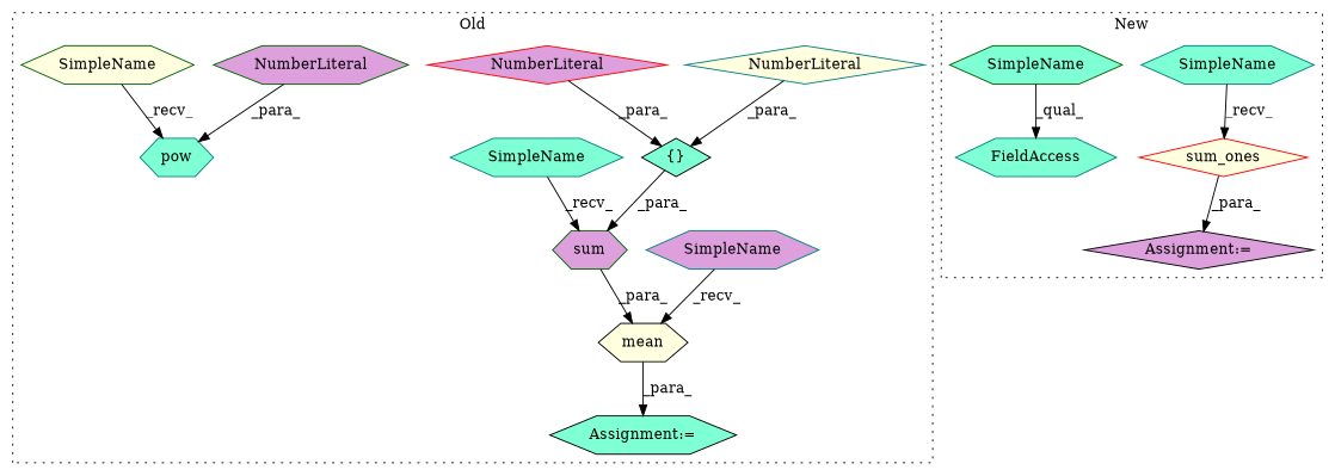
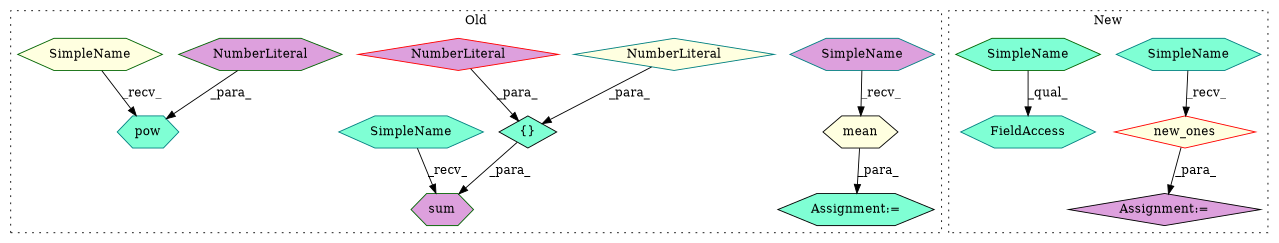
  digraph {
    node [a=42 color=teal fillcolor=aquamarine l=1 s=3722 shape=hexagon style=filled]
    n1 [a=4 color=black l="1,1" label="{}" s="3657,3661" shape=diamond]
    n2 [a=34 fillcolor=lightyellow label=NumberLiteral s=3660 shape=diamond]
    n3 [a=34 color=red fillcolor=plum label=NumberLiteral s=3658 shape=diamond]
    n4 [a=32 color=black fillcolor=lightyellow l="5,1" label=mean s="3609,3663"]
    n5 [a=32 l="4,1" label=pow s="3630,3646"]
    n6 [a=34 color=darkgreen fillcolor=plum label=NumberLiteral s=3645]
    n7 [a=32 color=darkgreen fillcolor=plum l="4,1" label=sum s="3620,3662"]
    n8 [a=7 color=black label="Assignment:=" s=3602]
    n9 [fillcolor=plum l=5 label=SimpleName s=3603]
    n10 [l=5 label=SimpleName s=3614]
    n11 [color=darkgreen fillcolor=lightyellow l=5 label=SimpleName s=3624]
-   n12 [a=32 color=red fillcolor=lightyellow l="9,1" label=sum_ones s="3713,3738" shape=diamond]
+   n12 [a=32 color=red fillcolor=lightyellow l="9,1" label=new_ones s="3713,3738" shape=diamond]
    n13 [a=22 l=16 label=FieldAccess]
    n14 [a=7 color=black fillcolor=plum label="Assignment:=" s=3675 shape=diamond]
    n15 [l=10 label=SimpleName s=3702]
    n16 [color=darkgreen l=10 label=SimpleName]
    subgraph cluster_1 {
      label=Old
      style=dotted
      n1
      n2
      n3
      n4
      n5
      n6
      n7
      n8
      n9
      n10
      n11
    }
    subgraph cluster_2 {
      label=New
      style=dotted
      n12
      n13
      n14
      n15
      n16
    }
    n1 -> n7 [label=_para_]
    n2 -> n1 [label=_para_]
    n3 -> n1 [label=_para_]
    n4 -> n8 [label=_para_]
    n6 -> n5 [label=_para_]
-   n7 -> n4 [label=_para_]
    n9 -> n4 [label=_recv_]
    n10 -> n7 [label=_recv_]
    n11 -> n5 [label=_recv_]
    n12 -> n14 [label=_para_]
    n15 -> n12 [label=_recv_]
    n16 -> n13 [label=_qual_]
  }
